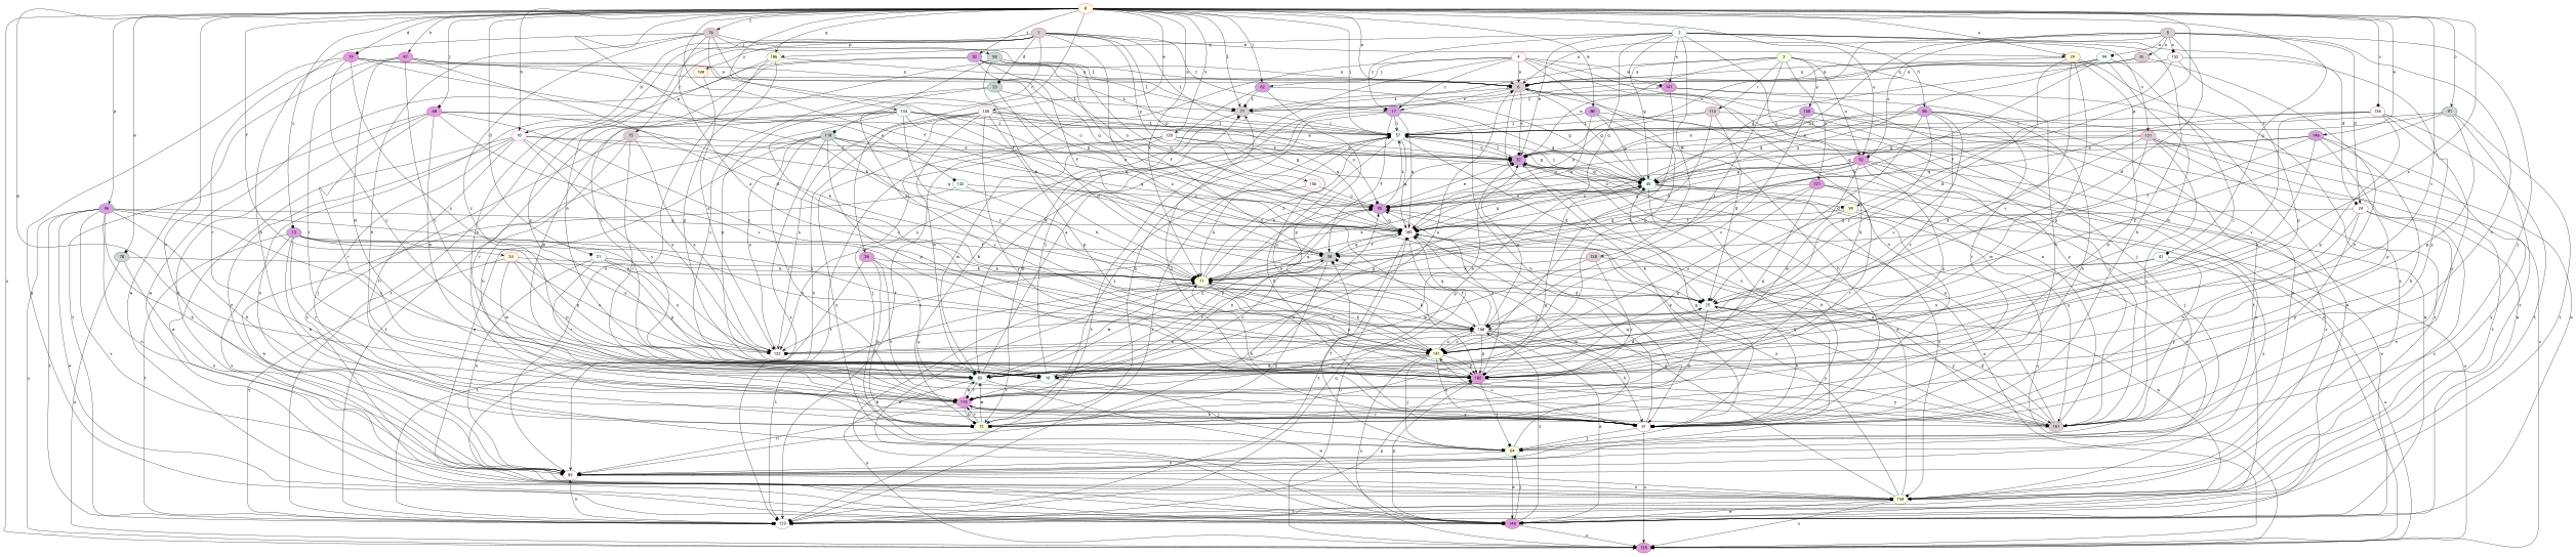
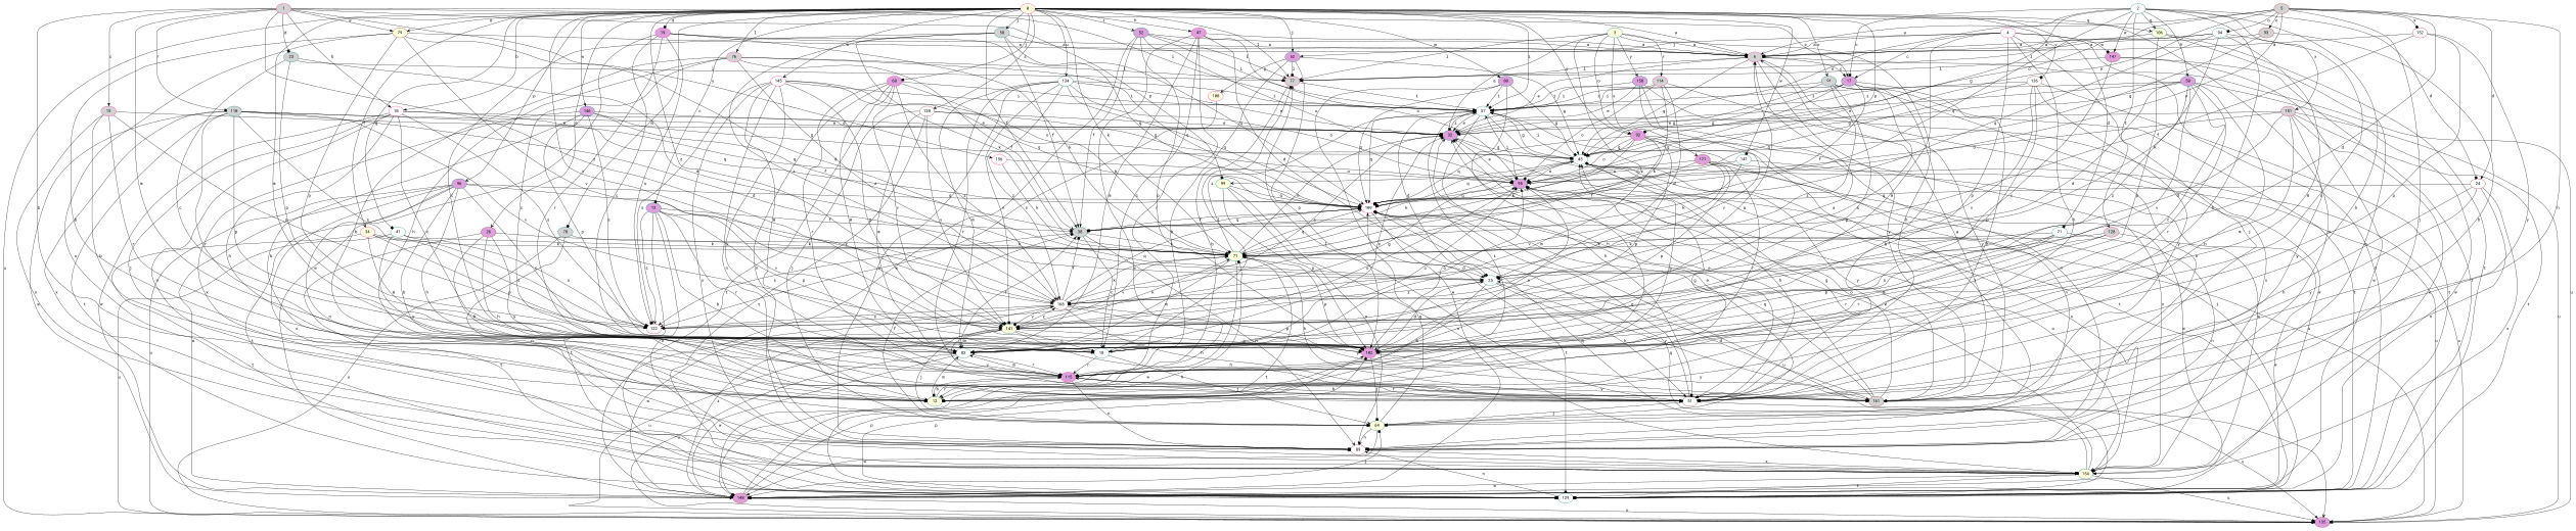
  strict digraph {
    fontname="Roboto Mono"
    node [color=teal fillcolor=white fontname="Roboto Mono" style=filled]
    edge [arrowhead=normal fontname="Roboto Mono"]
    0 [color=deeppink fillcolor=lightyellow]
    6 [color=deeppink fillcolor=lightgrey]
    10 [color=deeppink]
    13 [fillcolor=plum]
    19 [color=deeppink fillcolor=plum]
    21
    26 [color=brown fillcolor=plum]
    29 [color=brown fillcolor=lightyellow]
    34 [color=deeppink fillcolor=lightyellow]
    38 [fillcolor=lightgrey]
    41
    47 [color=deeppink fillcolor=plum]
    52 [fillcolor=plum]
    57
    58 [fillcolor=lightgrey]
    60 [color=deeppink fillcolor=plum]
    62 [fillcolor=plum]
    71 [fillcolor=lightyellow]
    76 [color=deeppink fillcolor=lightgrey]
    77 [color=deeppink fillcolor=lightgrey]
    78 [fillcolor=lightgrey]
    80 [fillcolor=plum]
    83
    89 [color=brown]
    91 [fillcolor=lightgrey]
    92 [color=deeppink fillcolor=plum]
    96 [fillcolor=plum]
    99 [fillcolor=lightyellow]
    106 [fillcolor=lightyellow]
    120 [color=brown]
    134
    135 [color=brown fillcolor=plum]
    136 [color=brown]
    141 [fillcolor=lightyellow]
    142
    145 [color=deeppink]
    146 [fillcolor=plum]
    168 [color=brown]
    17 [fillcolor=plum]
    32 [fillcolor=plum]
    45
    161 [color=brown fillcolor=lightgrey]
    51 [color=brown]
    109 [color=deeppink]
    64 [fillcolor=lightyellow]
    18
    122 [color=brown]
    148 [color=brown fillcolor=plum]
    12 [fillcolor=lightyellow]
    102 [color=deeppink fillcolor=plum]
    129
    115 [color=deeppink fillcolor=plum]
    154 [fillcolor=lightyellow]
    25
    95 [fillcolor=plum]
    1 [color=deeppink fillcolor=lightgrey]
    15 [color=deeppink fillcolor=lightgrey]
    23 [fillcolor=lightgrey]
    100 [color=deeppink fillcolor=lightyellow]
    110 [fillcolor=lightgrey]
    156 [color=deeppink]
    2
    24 [color=brown]
    50 [fillcolor=plum]
    128 [color=deeppink fillcolor=lightgrey]
    147 [color=brown fillcolor=plum]
    151 [color=deeppink fillcolor=lightgrey]
    3 [fillcolor=lightyellow]
    114 [color=deeppink fillcolor=lightgrey]
    121 [color=brown fillcolor=plum]
    158 [fillcolor=plum]
    4 [color=deeppink]
    5 [color=brown fillcolor=lightgrey]
    93 [color=brown fillcolor=lightgrey]
    94
    152 [color=brown]
    0 -> 6 [arrowhead=vee label=a]
    0 -> 10 [label=b]
    0 -> 13 [arrowhead=box label=c]
    0 -> 19 [arrowhead=box label=d]
    0 -> 21 [arrowhead=box label=d]
    0 -> 26 [arrowhead=vee label=e]
    0 -> 29 [arrowhead=vee label=e]
    0 -> 34 [arrowhead=vee label=f]
    0 -> 38 [label=f]
    0 -> 41 [arrowhead=box label=g]
    0 -> 47 [label=h]
    0 -> 52 [arrowhead=vee label=i]
    0 -> 57 [arrowhead=box label=i]
-   76 -> 58 [arrowhead=vee label=j]
+   0 -> 58 [arrowhead=vee label=j]
    0 -> 60 [arrowhead=box label=j]
    0 -> 62 [label=j]
    0 -> 71 [arrowhead=box label=k]
    0 -> 76 [label=l]
    0 -> 77 [arrowhead=vee label=l]
    0 -> 78 [arrowhead=box label=m]
    0 -> 80 [label=m]
    0 -> 83 [arrowhead=box label=m]
    0 -> 89 [arrowhead=vee label=n]
    0 -> 91 [arrowhead=vee label=o]
    0 -> 92 [label=o]
    0 -> 96 [arrowhead=vee label=p]
    0 -> 99 [arrowhead=vee label=p]
    0 -> 106 [arrowhead=vee label=q]
    0 -> 120 [arrowhead=vee label=s]
    0 -> 134 [arrowhead=vee label=u]
    0 -> 135 [label=u]
    0 -> 136 [arrowhead=box label=v]
    0 -> 141 [label=v]
    0 -> 142 [arrowhead=box label=w]
    0 -> 145 [arrowhead=vee label=w]
    0 -> 146 [label=w]
    0 -> 168 [arrowhead=vee label=z]
    6 -> 77 [label=l]
    6 -> 89 [label=n]
    6 -> 135 [arrowhead=box label=u]
    6 -> 17 [label=c]
    6 -> 32 [arrowhead=box label=e]
    6 -> 45 [label=g]
    6 -> 161 [label=y]
    10 -> 89 [label=n]
    10 -> 32 [arrowhead=vee label=e]
    10 -> 51 [label=h]
    10 -> 109 [arrowhead=vee label=q]
    10 -> 64 [arrowhead=box label=j]
    10 -> 18 [arrowhead=vee label=c]
    10 -> 122 [arrowhead=vee label=s]
    10 -> 148 [label=w]
    13 -> 38 [arrowhead=box label=f]
    13 -> 141 [arrowhead=box label=v]
    13 -> 122 [arrowhead=vee label=s]
    13 -> 12 [arrowhead=vee label=b]
    13 -> 102 [arrowhead=box label=p]
    13 -> 129 [label=t]
    13 -> 115 [arrowhead=vee label=r]
    13 -> 154 [arrowhead=box label=x]
    19 -> 6 [arrowhead=box label=a]
    19 -> 71 [arrowhead=vee label=k]
    19 -> 109 [arrowhead=vee label=q]
    19 -> 18 [arrowhead=vee label=c]
    19 -> 122 [arrowhead=box label=s]
    19 -> 148 [arrowhead=vee label=w]
    19 -> 115 [arrowhead=box label=r]
    21 -> 71 [arrowhead=vee label=k]
    21 -> 89 [arrowhead=vee label=n]
    21 -> 122 [arrowhead=vee label=s]
    21 -> 102 [label=p]
    21 -> 115 [label=r]
    26 -> 71 [label=k]
    26 -> 161 [label=y]
    26 -> 51 [arrowhead=box label=h]
    26 -> 12 [arrowhead=box label=b]
    26 -> 129 [arrowhead=vee label=t]
    29 -> 6 [arrowhead=box label=a]
    29 -> 141 [label=v]
    29 -> 12 [arrowhead=vee label=b]
    29 -> 102 [label=p]
    29 -> 154 [arrowhead=vee label=x]
    29 -> 25 [arrowhead=vee label=d]
    34 -> 71 [arrowhead=box label=k]
    34 -> 83 [label=m]
    34 -> 122 [arrowhead=box label=s]
    34 -> 102 [arrowhead=box label=p]
    34 -> 129 [arrowhead=vee label=t]
    38 -> 71 [label=k]
    38 -> 89 [arrowhead=vee label=n]
    38 -> 109 [arrowhead=vee label=q]
    38 -> 18 [arrowhead=vee label=c]
    38 -> 122 [arrowhead=vee label=s]
    41 -> 71 [arrowhead=box label=k]
    41 -> 135 [arrowhead=box label=u]
    41 -> 161 [arrowhead=vee label=y]
    41 -> 122 [arrowhead=box label=s]
    47 -> 6 [arrowhead=box label=a]
    47 -> 83 [arrowhead=vee label=m]
    47 -> 18 [label=c]
    47 -> 148 [label=w]
    47 -> 115 [arrowhead=vee label=r]
    47 -> 25 [arrowhead=vee label=d]
    47 -> 95 [arrowhead=box label=o]
    52 -> 6 [label=a]
    52 -> 38 [label=f]
    52 -> 57 [label=i]
    52 -> 77 [arrowhead=vee label=l]
    52 -> 148 [arrowhead=box label=w]
    52 -> 102 [label=p]
    52 -> 95 [arrowhead=vee label=o]
    57 -> 32 [label=e]
    57 -> 45 [label=g]
    57 -> 51 [arrowhead=box label=h]
    57 -> 109 [arrowhead=vee label=q]
    57 -> 129 [arrowhead=box label=t]
    57 -> 25 [arrowhead=box label=d]
    58 -> 6 [arrowhead=box label=a]
    58 -> 38 [label=f]
    58 -> 71 [arrowhead=box label=k]
    58 -> 168 [label=z]
    58 -> 109 [arrowhead=box label=q]
    58 -> 18 [label=c]
    60 -> 57 [arrowhead=box label=i]
    60 -> 71 [label=k]
    60 -> 83 [arrowhead=vee label=m]
    60 -> 89 [arrowhead=box label=n]
    60 -> 141 [label=v]
    60 -> 168 [arrowhead=vee label=z]
    60 -> 129 [arrowhead=box label=t]
    60 -> 115 [label=r]
    62 -> 77 [arrowhead=box label=l]
    62 -> 45 [label=g]
    62 -> 12 [label=b]
    62 -> 102 [label=p]
    71 -> 57 [label=i]
    71 -> 83 [label=m]
    71 -> 141 [label=v]
    71 -> 32 [arrowhead=box label=e]
    71 -> 109 [arrowhead=vee label=q]
    71 -> 148 [arrowhead=box label=w]
    71 -> 102 [label=p]
    71 -> 129 [label=t]
    71 -> 25 [label=d]
    76 -> 38 [arrowhead=vee label=f]
    76 -> 77 [arrowhead=box label=l]
    76 -> 168 [label=z]
    76 -> 51 [label=h]
    76 -> 109 [label=q]
    76 -> 18 [arrowhead=box label=c]
    76 -> 12 [arrowhead=vee label=b]
    77 -> 57 [label=i]
    77 -> 12 [arrowhead=vee label=b]
    78 -> 71 [arrowhead=vee label=k]
    78 -> 89 [label=n]
    78 -> 135 [arrowhead=vee label=u]
    80 -> 57 [label=i]
    80 -> 45 [arrowhead=box label=g]
    80 -> 51 [label=h]
    80 -> 109 [label=q]
    80 -> 148 [label=w]
    83 -> 6 [arrowhead=vee label=a]
    83 -> 38 [label=f]
    83 -> 135 [arrowhead=vee label=u]
    83 -> 148 [arrowhead=box label=w]
    83 -> 115 [arrowhead=box label=r]
    83 -> 95 [label=o]
    89 -> 154 [arrowhead=box label=x]
    91 -> 57 [label=i]
    91 -> 168 [arrowhead=box label=z]
    91 -> 45 [arrowhead=box label=g]
    91 -> 102 [arrowhead=box label=p]
    91 -> 129 [arrowhead=vee label=t]
    91 -> 154 [arrowhead=vee label=x]
    92 -> 71 [arrowhead=vee label=k]
    92 -> 83 [arrowhead=vee label=m]
    92 -> 89 [arrowhead=box label=n]
    92 -> 45 [label=g]
    92 -> 109 [label=q]
    92 -> 64 [label=j]
    92 -> 102 [arrowhead=vee label=p]
    92 -> 154 [label=x]
    92 -> 95 [label=o]
    96 -> 89 [arrowhead=box label=n]
    96 -> 135 [arrowhead=vee label=u]
    96 -> 168 [label=z]
    96 -> 51 [arrowhead=vee label=h]
    96 -> 109 [arrowhead=box label=q]
    96 -> 18 [label=c]
    96 -> 148 [label=w]
    96 -> 12 [arrowhead=box label=b]
    96 -> 129 [label=t]
    96 -> 154 [arrowhead=vee label=x]
    99 -> 89 [label=n]
    99 -> 109 [arrowhead=vee label=q]
    99 -> 102 [label=p]
    99 -> 154 [label=x]
    106 -> 6 [arrowhead=box label=a]
    106 -> 89 [label=n]
    106 -> 102 [arrowhead=vee label=p]
    106 -> 129 [label=t]
    120 -> 83 [label=m]
    120 -> 141 [arrowhead=box label=v]
    120 -> 32 [label=e]
    120 -> 45 [arrowhead=box label=g]
    120 -> 64 [arrowhead=vee label=j]
    120 -> 129 [arrowhead=box label=t]
    134 -> 57 [arrowhead=box label=i]
    134 -> 83 [arrowhead=vee label=m]
    134 -> 89 [arrowhead=box label=n]
    134 -> 141 [arrowhead=box label=v]
    134 -> 168 [label=z]
    134 -> 32 [arrowhead=box label=e]
    134 -> 109 [label=q]
    134 -> 115 [arrowhead=box label=r]
    134 -> 95 [label=o]
    136 -> 57 [label=i]
    136 -> 141 [label=v]
    136 -> 161 [label=y]
    136 -> 109 [arrowhead=box label=q]
    136 -> 102 [arrowhead=vee label=p]
    136 -> 129 [arrowhead=box label=t]
    141 -> 71 [arrowhead=vee label=k]
    141 -> 83 [arrowhead=vee label=m]
    141 -> 135 [arrowhead=vee label=u]
    141 -> 168 [label=z]
    141 -> 51 [label=h]
    141 -> 64 [label=j]
    141 -> 18 [label=c]
    141 -> 102 [label=p]
    142 -> 71 [label=k]
-   142 -> 148 [arrowhead=box label=w]
+   142 -> 154 [arrowhead=box label=w]
    142 -> 95 [arrowhead=box label=o]
    145 -> 57 [arrowhead=vee label=i]
    145 -> 83 [arrowhead=box label=m]
    145 -> 89 [arrowhead=vee label=n]
    145 -> 161 [arrowhead=box label=y]
    145 -> 109 [arrowhead=box label=q]
    145 -> 122 [arrowhead=vee label=s]
    145 -> 102 [arrowhead=vee label=p]
    145 -> 154 [label=x]
    145 -> 95 [arrowhead=box label=o]
    146 -> 38 [arrowhead=vee label=f]
    146 -> 32 [label=e]
    146 -> 45 [label=g]
    146 -> 122 [arrowhead=box label=s]
    146 -> 12 [label=b]
    146 -> 102 [label=p]
    146 -> 154 [arrowhead=vee label=x]
    168 -> 38 [arrowhead=box label=f]
    168 -> 71 [arrowhead=vee label=k]
    168 -> 141 [arrowhead=box label=v]
    168 -> 32 [label=e]
    168 -> 161 [label=y]
    168 -> 51 [arrowhead=vee label=h]
    168 -> 109 [label=q]
    168 -> 122 [label=s]
    168 -> 148 [label=w]
    168 -> 102 [arrowhead=vee label=p]
    17 -> 38 [label=f]
    17 -> 57 [arrowhead=vee label=i]
    17 -> 45 [label=g]
    17 -> 51 [label=h]
    17 -> 109 [label=q]
    17 -> 122 [label=s]
    17 -> 12 [label=b]
    32 -> 57 [arrowhead=box label=i]
    32 -> 135 [label=u]
    32 -> 45 [label=g]
    45 -> 57 [arrowhead=vee label=i]
    45 -> 71 [arrowhead=vee label=k]
    45 -> 135 [arrowhead=vee label=u]
    45 -> 161 [label=y]
    45 -> 51 [arrowhead=vee label=h]
    45 -> 109 [arrowhead=box label=q]
    45 -> 154 [arrowhead=box label=x]
    45 -> 95 [label=o]
    161 -> 6 [arrowhead=vee label=a]
    161 -> 32 [arrowhead=vee label=e]
    161 -> 109 [label=q]
    161 -> 25 [arrowhead=vee label=d]
    161 -> 95 [arrowhead=box label=o]
    51 -> 71 [label=k]
    51 -> 77 [arrowhead=vee label=l]
    51 -> 135 [label=u]
    51 -> 141 [arrowhead=vee label=v]
    51 -> 45 [arrowhead=box label=g]
    51 -> 109 [label=q]
    51 -> 64 [label=j]
    51 -> 115 [arrowhead=vee label=r]
    109 -> 38 [arrowhead=box label=f]
    109 -> 135 [arrowhead=vee label=u]
    109 -> 129 [arrowhead=box label=t]
    64 -> 38 [arrowhead=box label=f]
    64 -> 89 [arrowhead=vee label=n]
    64 -> 32 [arrowhead=vee label=e]
    64 -> 109 [label=q]
    64 -> 148 [label=w]
    18 -> 6 [label=a]
    18 -> 77 [arrowhead=box label=l]
    18 -> 32 [arrowhead=box label=e]
    18 -> 64 [arrowhead=vee label=j]
    18 -> 115 [arrowhead=vee label=r]
    18 -> 95 [arrowhead=box label=o]
    122 -> 45 [arrowhead=vee label=g]
    148 -> 71 [arrowhead=box label=k]
    148 -> 135 [label=u]
    148 -> 168 [label=z]
    148 -> 64 [arrowhead=box label=j]
    148 -> 102 [arrowhead=vee label=p]
    12 -> 57 [arrowhead=vee label=i]
    12 -> 83 [arrowhead=vee label=m]
    12 -> 45 [label=g]
    12 -> 115 [label=r]
    12 -> 95 [label=o]
    102 -> 161 [label=y]
    102 -> 64 [arrowhead=box label=j]
    102 -> 25 [arrowhead=vee label=d]
    102 -> 95 [label=o]
    129 -> 57 [label=i]
    129 -> 89 [arrowhead=vee label=n]
    129 -> 109 [arrowhead=box label=q]
    129 -> 102 [arrowhead=box label=p]
    115 -> 83 [arrowhead=vee label=m]
    115 -> 89 [arrowhead=vee label=n]
    115 -> 45 [label=g]
    115 -> 161 [arrowhead=vee label=y]
    115 -> 51 [arrowhead=vee label=h]
    115 -> 12 [arrowhead=box label=b]
    115 -> 95 [arrowhead=vee label=o]
    154 -> 135 [label=u]
    154 -> 32 [arrowhead=box label=e]
    154 -> 109 [arrowhead=vee label=q]
    154 -> 148 [arrowhead=vee label=w]
    154 -> 129 [label=t]
    154 -> 95 [label=o]
    25 -> 168 [arrowhead=vee label=z]
    25 -> 161 [label=y]
    25 -> 51 [label=h]
    25 -> 12 [arrowhead=box label=b]
    95 -> 57 [arrowhead=vee label=i]
    95 -> 32 [arrowhead=vee label=e]
    95 -> 109 [arrowhead=box label=q]
    1 -> 10 [label=b]
    1 -> 29 [label=e]
    1 -> 57 [arrowhead=box label=i]
    1 -> 83 [arrowhead=vee label=m]
    1 -> 99 [arrowhead=box label=p]
    1 -> 168 [arrowhead=vee label=z]
    1 -> 17 [arrowhead=vee label=c]
    1 -> 12 [arrowhead=box label=b]
    1 -> 15 [label=c]
    1 -> 23 [arrowhead=box label=d]
-   1 -> 100 [arrowhead=vee label=p]
+   62 -> 100 [arrowhead=vee label=p]
    1 -> 110 [arrowhead=box label=r]
    1 -> 156 [arrowhead=vee label=y]
    15 -> 32 [arrowhead=box label=e]
    15 -> 122 [label=s]
    15 -> 12 [label=b]
    15 -> 115 [arrowhead=box label=r]
    15 -> 154 [arrowhead=box label=x]
    23 -> 77 [label=l]
    23 -> 18 [label=c]
    23 -> 102 [arrowhead=box label=p]
    23 -> 25 [arrowhead=box label=d]
    100 -> 122 [arrowhead=vee label=s]
    110 -> 141 [arrowhead=vee label=v]
    110 -> 32 [arrowhead=box label=e]
    110 -> 109 [label=q]
    110 -> 122 [arrowhead=vee label=s]
    110 -> 148 [label=w]
    110 -> 102 [arrowhead=box label=p]
    110 -> 129 [arrowhead=box label=t]
    110 -> 115 [arrowhead=box label=r]
    110 -> 154 [arrowhead=box label=x]
    110 -> 25 [arrowhead=vee label=d]
    156 -> 71 [arrowhead=vee label=k]
    156 -> 95 [arrowhead=box label=o]
    2 -> 106 [arrowhead=vee label=q]
    2 -> 17 [arrowhead=box label=c]
    2 -> 32 [arrowhead=vee label=e]
    2 -> 45 [label=g]
    2 -> 51 [arrowhead=box label=h]
    2 -> 109 [arrowhead=box label=q]
    2 -> 12 [arrowhead=box label=b]
    2 -> 24 [arrowhead=box label=d]
    2 -> 50 [arrowhead=vee label=h]
    2 -> 128 [arrowhead=vee label=t]
    2 -> 147 [label=w]
    2 -> 151 [arrowhead=vee label=x]
    24 -> 89 [label=n]
    24 -> 161 [arrowhead=vee label=y]
    24 -> 51 [arrowhead=vee label=h]
    24 -> 109 [arrowhead=box label=q]
    24 -> 154 [label=x]
    50 -> 57 [label=i]
    50 -> 141 [arrowhead=box label=v]
    50 -> 168 [arrowhead=box label=z]
    50 -> 32 [arrowhead=box label=e]
    50 -> 45 [arrowhead=vee label=g]
    50 -> 51 [arrowhead=box label=h]
    50 -> 18 [label=c]
    50 -> 148 [arrowhead=vee label=w]
    50 -> 115 [label=r]
    50 -> 25 [arrowhead=vee label=d]
    128 -> 71 [arrowhead=box label=k]
    128 -> 83 [label=m]
    128 -> 148 [arrowhead=box label=w]
    128 -> 115 [arrowhead=box label=r]
    147 -> 77 [arrowhead=vee label=l]
    147 -> 141 [arrowhead=box label=v]
    147 -> 148 [label=w]
    147 -> 129 [label=t]
    151 -> 83 [label=m]
    151 -> 135 [label=u]
    151 -> 32 [arrowhead=vee label=e]
    151 -> 161 [label=y]
    151 -> 129 [arrowhead=box label=t]
    151 -> 154 [label=x]
    151 -> 25 [arrowhead=vee label=d]
    151 -> 95 [arrowhead=vee label=o]
    3 -> 6 [label=a]
    3 -> 77 [arrowhead=vee label=l]
    3 -> 92 [arrowhead=vee label=o]
    3 -> 168 [arrowhead=vee label=z]
    3 -> 32 [arrowhead=box label=e]
    3 -> 51 [label=h]
    3 -> 114 [label=r]
    3 -> 121 [arrowhead=vee label=s]
    3 -> 158 [arrowhead=vee label=y]
    114 -> 57 [label=i]
    114 -> 71 [arrowhead=box label=k]
    114 -> 161 [label=y]
    114 -> 25 [arrowhead=box label=d]
    114 -> 95 [arrowhead=box label=o]
    121 -> 38 [arrowhead=box label=f]
    121 -> 135 [arrowhead=vee label=u]
    121 -> 141 [arrowhead=vee label=v]
    121 -> 148 [label=w]
    121 -> 102 [arrowhead=vee label=p]
    121 -> 115 [arrowhead=vee label=r]
    121 -> 95 [label=o]
    158 -> 57 [arrowhead=box label=i]
    158 -> 89 [label=n]
    158 -> 141 [arrowhead=box label=v]
    158 -> 32 [label=e]
    158 -> 148 [label=w]
    4 -> 6 [arrowhead=vee label=a]
    4 -> 62 [label=j]
    4 -> 83 [arrowhead=vee label=m]
    4 -> 17 [label=c]
    4 -> 51 [arrowhead=box label=h]
    4 -> 64 [arrowhead=box label=j]
    4 -> 102 [arrowhead=box label=p]
    4 -> 129 [arrowhead=vee label=t]
    4 -> 147 [arrowhead=box label=w]
    5 -> 6 [arrowhead=vee label=a]
    5 -> 92 [arrowhead=box label=o]
    5 -> 32 [label=e]
    5 -> 51 [arrowhead=box label=h]
    5 -> 64 [arrowhead=vee label=j]
    5 -> 25 [label=d]
    5 -> 95 [arrowhead=vee label=o]
    5 -> 24 [label=d]
    5 -> 93 [label=o]
    5 -> 94 [arrowhead=box label=o]
    5 -> 152 [arrowhead=box label=x]
    93 -> 6 [label=a]
    93 -> 45 [arrowhead=vee label=g]
    93 -> 51 [arrowhead=box label=h]
    94 -> 6 [arrowhead=box label=a]
    94 -> 71 [label=k]
    94 -> 77 [arrowhead=vee label=l]
    94 -> 83 [arrowhead=vee label=m]
    94 -> 109 [arrowhead=box label=q]
    94 -> 18 [label=c]
    152 -> 6 [label=a]
    152 -> 38 [label=f]
    152 -> 161 [label=y]
    152 -> 102 [arrowhead=box label=p]
  }
